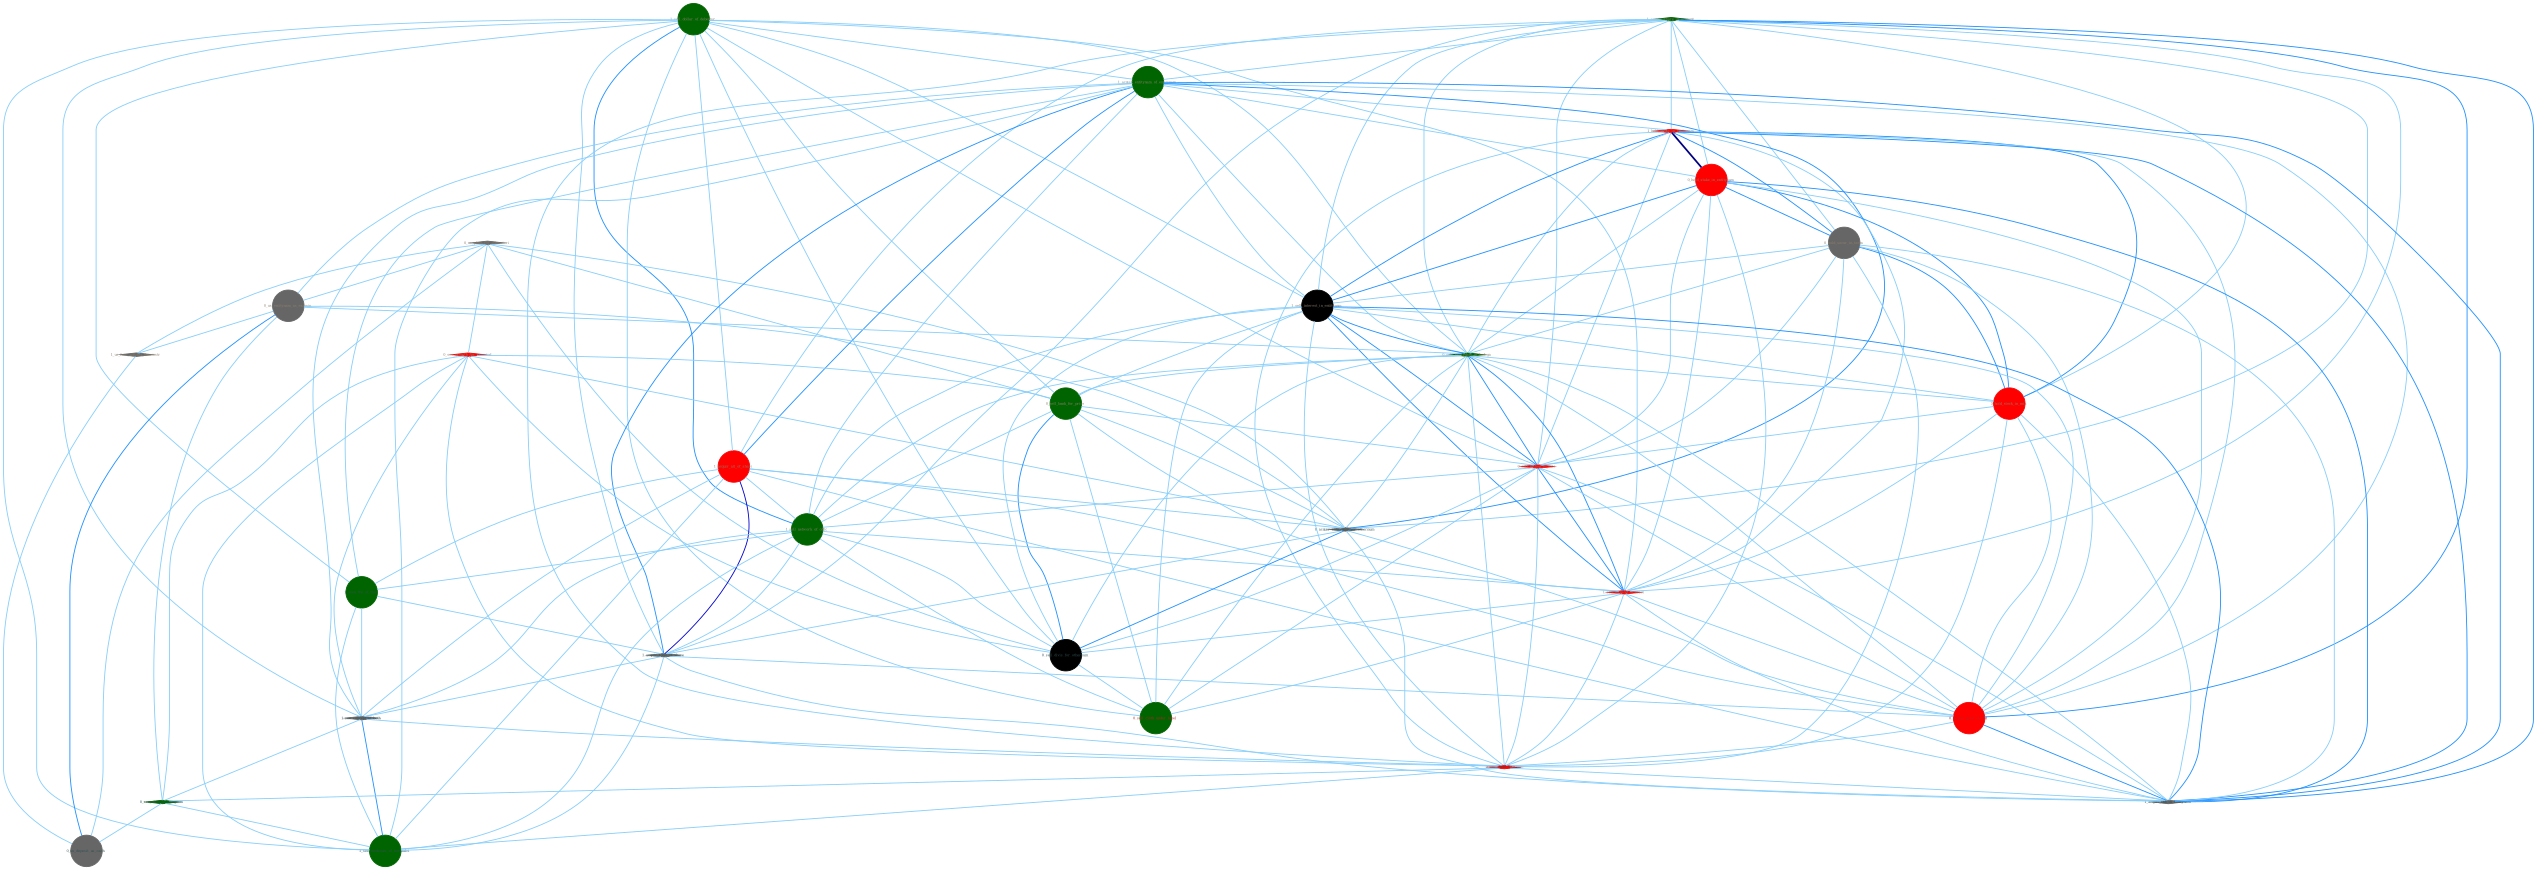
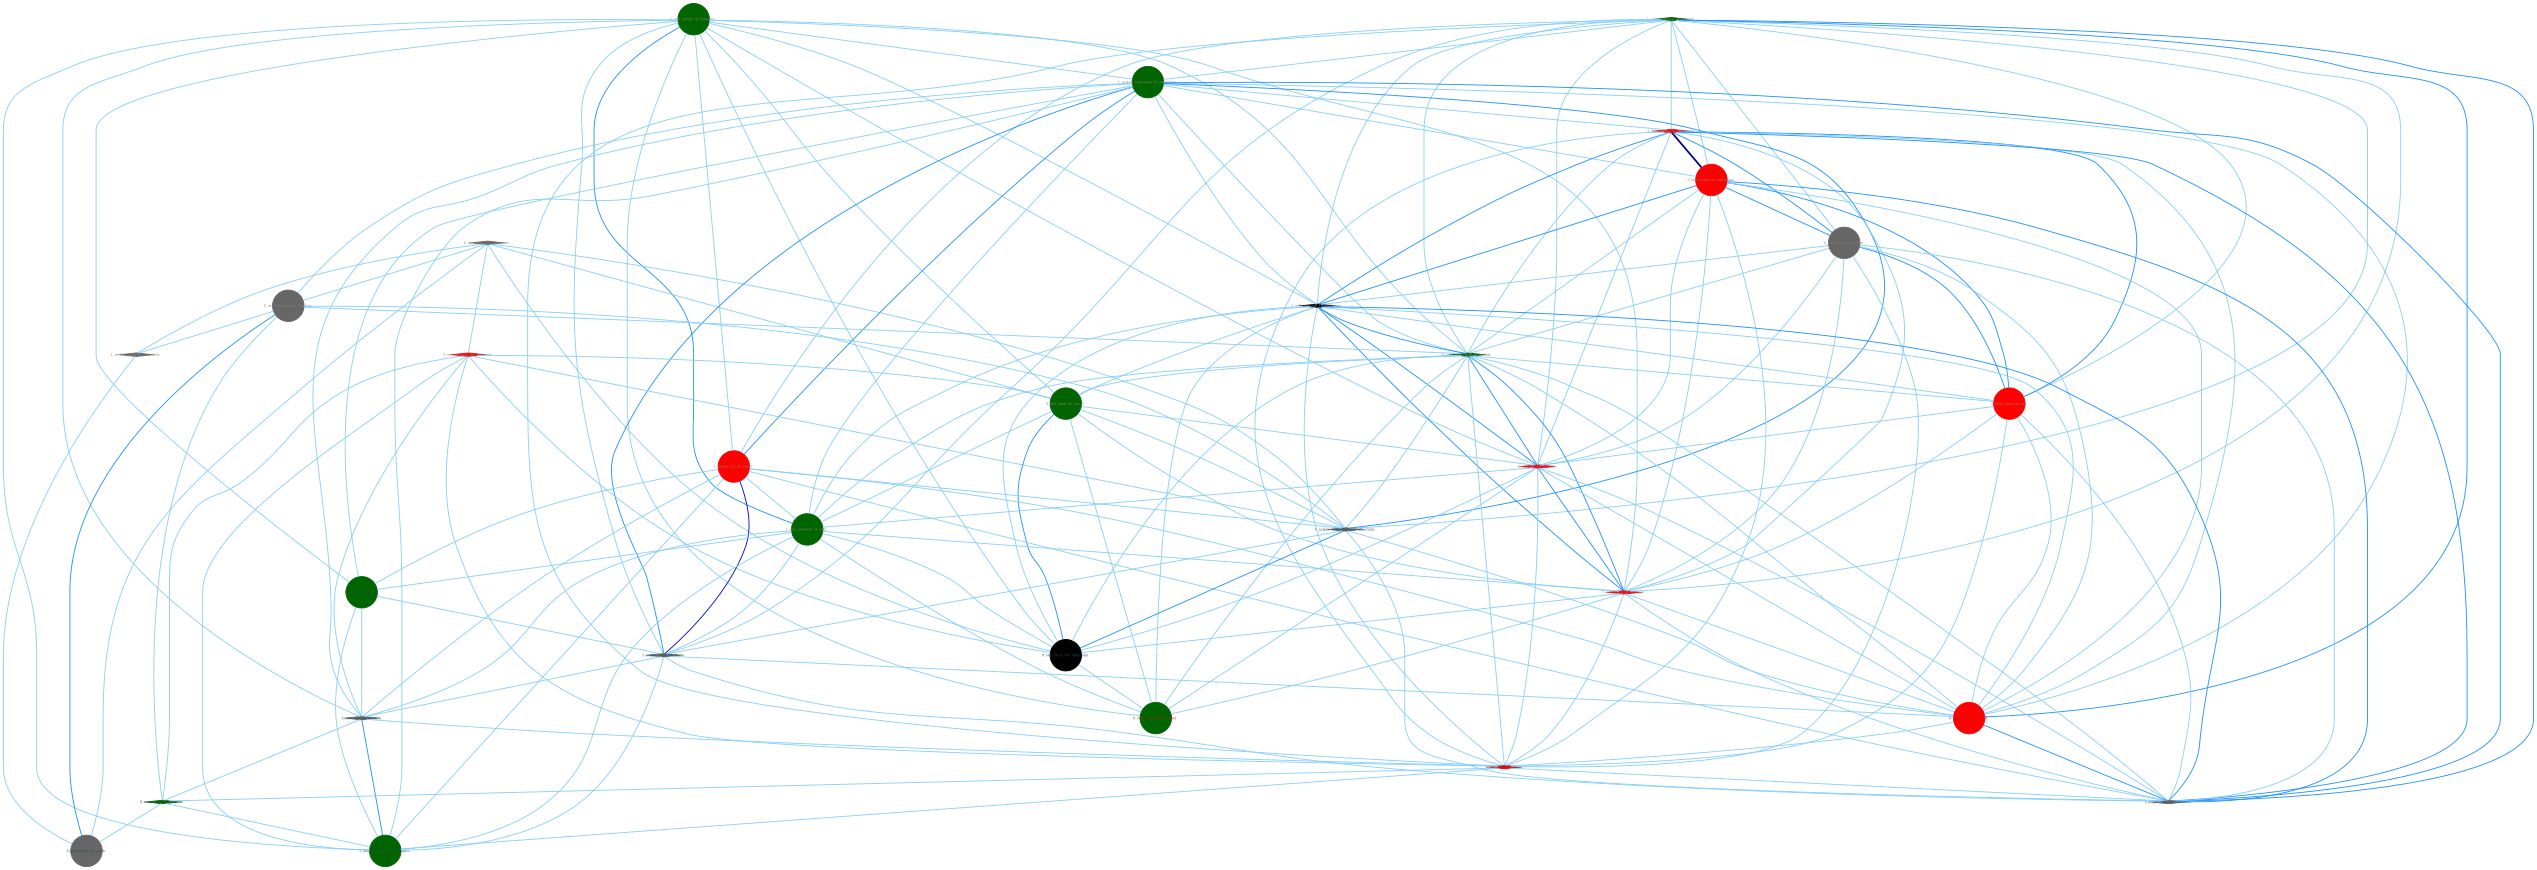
  graph {
    node [color=darkgreen fixedsize=true fontcolor="#8b7d6b" fontsize=4 shape=circle style=filled]
    edge [color="#87cefa" w=1]
    "1_sell_dollar_of_debentur " [height=.06 width=.5]
    "0_us_plant_for_laboratori " [color=gray40 height=.06 shape=diamond width=.5]
    "1_acquir_share_in_account " [height=.06 shape=diamond width=.5]
    "1_acquir_entitynam_of_entitynam " [height=.06 width=.5]
    "1_hold_stake_in_entitynam " [color=red height=.06 shape=diamond width=.5]
    "0_hold_stake_in_entitynam " [color=red height=.06 width=.5]
    "0_hold_secur_in_term " [color=gray40 height=.06 width=.5]
-   "1_sell_interest_in_entitynam " [color=black height=.06 width=.5]
+   "1_sell_interest_in_entitynam " [color=black height=.06 shape=diamond width=.5]
    "0_us_entitynam_as_examin " [color=gray40 height=.06 width=.5]
    "1_us_forc_against_demonstr " [color=gray40 height=.06 shape=diamond width=.5]
    "0_sell_entitynam_in_bodega " [height=.06 shape=diamond width=.5]
    "0_hold_stock_in_mix " [color=red height=.06 width=.5]
    "0_see_growth_for_remaind " [color=red height=.06 shape=diamond width=.5]
    "0_sell_bank_for_price " [height=.06 width=.5]
    "0_sell_billion_in_sale " [color=red height=.06 shape=diamond width=.5]
    "1_acquir_all_of_share " [color=red height=.06 width=.5]
    "1_sell_network_of_offic " [height=.06 width=.5]
    "1_sell_million_in_asset " [color=red height=.06 shape=diamond width=.5]
    "0_sell_cloth_under_label " [fontcolor="#b22222" height=.06 width=.5]
    "0_acquir_posit_in_bid " [color=red fontcolor="#b22222" height=.06 width=.5]
    "1_seen_the_of_that " [fontcolor="#2f4f4f" height=.06 width=.5]
    "0_sell_divis_for_othernum " [color=black fontcolor="#2f4f4f" height=.06 width=.5]
    "1_acquir_total_of_share " [color=gray40 fontcolor="#2f4f4f" height=.06 shape=diamond width=.5]
    "1_see_concept_of_both " [color=gray40 fontcolor="#2f4f4f" height=.06 shape=diamond width=.5]
    "1_see_modicum_of_normalci " [fontcolor="#2f4f4f" height=.06 width=.5]
    "0_acquir_entitynam_for_othernum " [color=gray40 fontcolor="#2f4f4f" height=.06 shape=diamond width=.5]
    "0_us_deposit_as_cach " [color=gray40 fontcolor="#2f4f4f" height=.06 width=.5]
    "0_see_chief_in_futur " [color=red fontcolor="#2f4f4f" height=.06 shape=diamond width=.5]
    "1_acquir_lab_in_entitynam " [color=gray40 fontcolor="#2f4f4f" height=.06 shape=diamond width=.5]
    "0_see_shop_as_symptom " [fontcolor="#2f4f4f" height=.06 shape=diamond width=.5]
    subgraph sub_1 {
      "1_sell_dollar_of_debentur "
      "0_us_plant_for_laboratori "
      "1_acquir_share_in_account "
      "1_acquir_entitynam_of_entitynam "
      "1_hold_stake_in_entitynam "
      "0_hold_stake_in_entitynam "
      "0_hold_secur_in_term "
      "1_sell_interest_in_entitynam "
      "0_us_entitynam_as_examin "
      "1_us_forc_against_demonstr "
      "0_sell_entitynam_in_bodega "
      "0_hold_stock_in_mix "
      "0_see_growth_for_remaind "
      "0_sell_bank_for_price "
      "0_sell_billion_in_sale "
      "1_acquir_all_of_share "
      "1_sell_network_of_offic "
      "1_sell_million_in_asset "
    }
    subgraph sub_2 {
      "0_sell_cloth_under_label "
      "0_acquir_posit_in_bid "
    }
    "1_sell_dollar_of_debentur " -- "1_acquir_entitynam_of_entitynam "
    "1_sell_dollar_of_debentur " -- "1_sell_interest_in_entitynam "
    "1_sell_dollar_of_debentur " -- "0_sell_entitynam_in_bodega "
    "1_sell_dollar_of_debentur " -- "0_sell_bank_for_price "
    "1_sell_dollar_of_debentur " -- "0_sell_billion_in_sale "
    "1_sell_dollar_of_debentur " -- "1_acquir_all_of_share "
    "1_sell_dollar_of_debentur " -- "1_sell_network_of_offic " [color="#1e90ff" w=2]
    "1_sell_dollar_of_debentur " -- "1_sell_million_in_asset "
    "1_sell_dollar_of_debentur " -- "0_sell_cloth_under_label "
    "1_sell_dollar_of_debentur " -- "1_seen_the_of_that "
    "1_sell_dollar_of_debentur " -- "0_sell_divis_for_othernum "
    "1_sell_dollar_of_debentur " -- "1_acquir_total_of_share "
    "1_sell_dollar_of_debentur " -- "1_see_concept_of_both "
    "1_sell_dollar_of_debentur " -- "1_see_modicum_of_normalci "
    "0_us_plant_for_laboratori " -- "0_us_entitynam_as_examin "
    "0_us_plant_for_laboratori " -- "1_us_forc_against_demonstr "
    "0_us_plant_for_laboratori " -- "0_see_growth_for_remaind "
    "0_us_plant_for_laboratori " -- "0_sell_bank_for_price "
    "0_us_plant_for_laboratori " -- "0_sell_divis_for_othernum "
    "0_us_plant_for_laboratori " -- "0_acquir_entitynam_for_othernum "
    "0_us_plant_for_laboratori " -- "0_us_deposit_as_cach "
    "1_acquir_share_in_account " -- "1_acquir_entitynam_of_entitynam "
    "1_acquir_share_in_account " -- "1_hold_stake_in_entitynam "
    "1_acquir_share_in_account " -- "0_hold_stake_in_entitynam "
    "1_acquir_share_in_account " -- "0_hold_secur_in_term "
    "1_acquir_share_in_account " -- "1_sell_interest_in_entitynam "
    "1_acquir_share_in_account " -- "0_sell_entitynam_in_bodega "
    "1_acquir_share_in_account " -- "0_hold_stock_in_mix "
    "1_acquir_share_in_account " -- "0_sell_billion_in_sale "
    "1_acquir_share_in_account " -- "1_acquir_all_of_share "
    "1_acquir_share_in_account " -- "1_sell_million_in_asset "
    "1_acquir_share_in_account " -- "0_acquir_posit_in_bid " [color="#1e90ff" w=2]
    "1_acquir_share_in_account " -- "1_acquir_total_of_share "
    "1_acquir_share_in_account " -- "0_acquir_entitynam_for_othernum "
    "1_acquir_share_in_account " -- "0_see_chief_in_futur "
    "1_acquir_share_in_account " -- "1_acquir_lab_in_entitynam " [color="#1e90ff" w=2]
    "1_acquir_entitynam_of_entitynam " -- "1_hold_stake_in_entitynam "
    "1_acquir_entitynam_of_entitynam " -- "0_hold_stake_in_entitynam "
    "1_acquir_entitynam_of_entitynam " -- "1_sell_interest_in_entitynam "
    "1_acquir_entitynam_of_entitynam " -- "0_us_entitynam_as_examin "
    "1_acquir_entitynam_of_entitynam " -- "0_sell_entitynam_in_bodega "
    "1_acquir_entitynam_of_entitynam " -- "1_acquir_all_of_share " [color="#1e90ff" w=2]
    "1_acquir_entitynam_of_entitynam " -- "1_sell_network_of_offic "
    "1_acquir_entitynam_of_entitynam " -- "0_acquir_posit_in_bid "
    "1_acquir_entitynam_of_entitynam " -- "1_seen_the_of_that "
    "1_acquir_entitynam_of_entitynam " -- "1_acquir_total_of_share " [color="#1e90ff" w=2]
    "1_acquir_entitynam_of_entitynam " -- "1_see_concept_of_both "
    "1_acquir_entitynam_of_entitynam " -- "1_see_modicum_of_normalci "
    "1_acquir_entitynam_of_entitynam " -- "0_acquir_entitynam_for_othernum " [color="#1e90ff" w=2]
    "1_acquir_entitynam_of_entitynam " -- "1_acquir_lab_in_entitynam " [color="#1e90ff" w=2]
    "1_hold_stake_in_entitynam " -- "0_hold_stake_in_entitynam " [color="#000080" style=bold w=4]
    "1_hold_stake_in_entitynam " -- "0_hold_secur_in_term " [color="#1e90ff" w=2]
    "1_hold_stake_in_entitynam " -- "1_sell_interest_in_entitynam " [color="#1e90ff" w=2]
    "1_hold_stake_in_entitynam " -- "0_sell_entitynam_in_bodega "
    "1_hold_stake_in_entitynam " -- "0_hold_stock_in_mix " [color="#1e90ff" w=2]
    "1_hold_stake_in_entitynam " -- "0_sell_billion_in_sale "
    "1_hold_stake_in_entitynam " -- "1_sell_million_in_asset "
    "1_hold_stake_in_entitynam " -- "0_acquir_posit_in_bid "
    "1_hold_stake_in_entitynam " -- "0_see_chief_in_futur "
    "1_hold_stake_in_entitynam " -- "1_acquir_lab_in_entitynam " [color="#1e90ff" w=2]
    "0_hold_stake_in_entitynam " -- "0_hold_secur_in_term " [color="#1e90ff" w=2]
    "0_hold_stake_in_entitynam " -- "1_sell_interest_in_entitynam " [color="#1e90ff" w=2]
    "0_hold_stake_in_entitynam " -- "0_sell_entitynam_in_bodega "
    "0_hold_stake_in_entitynam " -- "0_hold_stock_in_mix " [color="#1e90ff" w=2]
    "0_hold_stake_in_entitynam " -- "0_sell_billion_in_sale "
    "0_hold_stake_in_entitynam " -- "1_sell_million_in_asset "
    "0_hold_stake_in_entitynam " -- "0_acquir_posit_in_bid "
    "0_hold_stake_in_entitynam " -- "0_see_chief_in_futur "
    "0_hold_stake_in_entitynam " -- "1_acquir_lab_in_entitynam " [color="#1e90ff" w=2]
    "0_hold_secur_in_term " -- "1_sell_interest_in_entitynam "
    "0_hold_secur_in_term " -- "0_sell_entitynam_in_bodega "
    "0_hold_secur_in_term " -- "0_hold_stock_in_mix " [color="#1e90ff" w=2]
    "0_hold_secur_in_term " -- "0_sell_billion_in_sale "
    "0_hold_secur_in_term " -- "1_sell_million_in_asset "
    "0_hold_secur_in_term " -- "0_acquir_posit_in_bid "
    "0_hold_secur_in_term " -- "0_see_chief_in_futur "
    "0_hold_secur_in_term " -- "1_acquir_lab_in_entitynam "
    "1_sell_interest_in_entitynam " -- "0_sell_entitynam_in_bodega " [color="#1e90ff" w=2]
    "1_sell_interest_in_entitynam " -- "0_hold_stock_in_mix "
    "1_sell_interest_in_entitynam " -- "0_sell_bank_for_price "
    "1_sell_interest_in_entitynam " -- "0_sell_billion_in_sale " [color="#1e90ff" w=2]
    "1_sell_interest_in_entitynam " -- "1_sell_network_of_offic "
    "1_sell_interest_in_entitynam " -- "1_sell_million_in_asset " [color="#1e90ff" w=2]
    "1_sell_interest_in_entitynam " -- "0_sell_cloth_under_label "
    "1_sell_interest_in_entitynam " -- "0_acquir_posit_in_bid "
    "1_sell_interest_in_entitynam " -- "0_sell_divis_for_othernum "
    "1_sell_interest_in_entitynam " -- "0_see_chief_in_futur "
    "1_sell_interest_in_entitynam " -- "1_acquir_lab_in_entitynam " [color="#1e90ff" w=2]
    "0_us_entitynam_as_examin " -- "1_us_forc_against_demonstr "
    "0_us_entitynam_as_examin " -- "0_sell_entitynam_in_bodega "
    "0_us_entitynam_as_examin " -- "0_acquir_entitynam_for_othernum "
    "0_us_entitynam_as_examin " -- "0_us_deposit_as_cach " [color="#1e90ff" w=2]
    "0_us_entitynam_as_examin " -- "0_see_shop_as_symptom "
    "1_us_forc_against_demonstr " -- "0_us_deposit_as_cach "
    "0_sell_entitynam_in_bodega " -- "0_hold_stock_in_mix "
    "0_sell_entitynam_in_bodega " -- "0_sell_bank_for_price "
    "0_sell_entitynam_in_bodega " -- "0_sell_billion_in_sale " [color="#1e90ff" w=2]
    "0_sell_entitynam_in_bodega " -- "1_sell_network_of_offic "
    "0_sell_entitynam_in_bodega " -- "1_sell_million_in_asset " [color="#1e90ff" w=2]
    "0_sell_entitynam_in_bodega " -- "0_sell_cloth_under_label "
    "0_sell_entitynam_in_bodega " -- "0_acquir_posit_in_bid "
    "0_sell_entitynam_in_bodega " -- "0_sell_divis_for_othernum "
    "0_sell_entitynam_in_bodega " -- "0_acquir_entitynam_for_othernum "
    "0_sell_entitynam_in_bodega " -- "0_see_chief_in_futur "
    "0_sell_entitynam_in_bodega " -- "1_acquir_lab_in_entitynam "
    "0_hold_stock_in_mix " -- "0_sell_billion_in_sale "
    "0_hold_stock_in_mix " -- "1_sell_million_in_asset "
    "0_hold_stock_in_mix " -- "0_acquir_posit_in_bid "
    "0_hold_stock_in_mix " -- "0_see_chief_in_futur "
    "0_hold_stock_in_mix " -- "1_acquir_lab_in_entitynam "
    "0_see_growth_for_remaind " -- "0_sell_bank_for_price "
    "0_see_growth_for_remaind " -- "0_sell_divis_for_othernum "
    "0_see_growth_for_remaind " -- "1_see_concept_of_both "
    "0_see_growth_for_remaind " -- "1_see_modicum_of_normalci "
    "0_see_growth_for_remaind " -- "0_acquir_entitynam_for_othernum "
    "0_see_growth_for_remaind " -- "0_see_chief_in_futur "
    "0_see_growth_for_remaind " -- "0_see_shop_as_symptom "
    "0_sell_bank_for_price " -- "0_sell_billion_in_sale "
    "0_sell_bank_for_price " -- "1_sell_network_of_offic "
    "0_sell_bank_for_price " -- "1_sell_million_in_asset "
    "0_sell_bank_for_price " -- "0_sell_cloth_under_label "
    "0_sell_bank_for_price " -- "0_sell_divis_for_othernum " [color="#1e90ff" w=2]
    "0_sell_bank_for_price " -- "0_acquir_entitynam_for_othernum "
    "0_sell_billion_in_sale " -- "1_sell_network_of_offic "
    "0_sell_billion_in_sale " -- "1_sell_million_in_asset " [color="#1e90ff" w=2]
    "0_sell_billion_in_sale " -- "0_sell_cloth_under_label "
    "0_sell_billion_in_sale " -- "0_acquir_posit_in_bid "
    "0_sell_billion_in_sale " -- "0_sell_divis_for_othernum "
    "0_sell_billion_in_sale " -- "0_see_chief_in_futur "
    "0_sell_billion_in_sale " -- "1_acquir_lab_in_entitynam "
    "1_acquir_all_of_share " -- "1_sell_network_of_offic "
    "1_acquir_all_of_share " -- "0_acquir_posit_in_bid "
    "1_acquir_all_of_share " -- "1_seen_the_of_that "
    "1_acquir_all_of_share " -- "1_acquir_total_of_share " [color="#0000cd" w=3]
    "1_acquir_all_of_share " -- "1_see_concept_of_both "
    "1_acquir_all_of_share " -- "1_see_modicum_of_normalci "
    "1_acquir_all_of_share " -- "0_acquir_entitynam_for_othernum "
    "1_acquir_all_of_share " -- "1_acquir_lab_in_entitynam "
    "1_sell_network_of_offic " -- "1_sell_million_in_asset "
    "1_sell_network_of_offic " -- "0_sell_cloth_under_label "
    "1_sell_network_of_offic " -- "1_seen_the_of_that "
    "1_sell_network_of_offic " -- "0_sell_divis_for_othernum "
    "1_sell_network_of_offic " -- "1_acquir_total_of_share "
    "1_sell_network_of_offic " -- "1_see_concept_of_both "
    "1_sell_network_of_offic " -- "1_see_modicum_of_normalci "
    "1_sell_million_in_asset " -- "0_sell_cloth_under_label "
    "1_sell_million_in_asset " -- "0_acquir_posit_in_bid "
    "1_sell_million_in_asset " -- "0_sell_divis_for_othernum "
    "1_sell_million_in_asset " -- "0_see_chief_in_futur "
    "1_sell_million_in_asset " -- "1_acquir_lab_in_entitynam "
    "0_acquir_posit_in_bid " -- "0_see_chief_in_futur "
    "0_acquir_posit_in_bid " -- "1_acquir_lab_in_entitynam " [color="#1e90ff" w=2]
    "1_seen_the_of_that " -- "1_acquir_total_of_share "
    "1_seen_the_of_that " -- "1_see_concept_of_both "
    "1_seen_the_of_that " -- "1_see_modicum_of_normalci "
    "0_sell_divis_for_othernum " -- "0_sell_cloth_under_label "
    "1_acquir_total_of_share " -- "0_acquir_posit_in_bid "
    "1_acquir_total_of_share " -- "1_see_concept_of_both "
    "1_acquir_total_of_share " -- "1_see_modicum_of_normalci "
    "1_acquir_total_of_share " -- "1_acquir_lab_in_entitynam "
    "1_see_concept_of_both " -- "1_see_modicum_of_normalci " [color="#1e90ff" w=2]
    "1_see_concept_of_both " -- "0_see_chief_in_futur "
    "1_see_concept_of_both " -- "0_see_shop_as_symptom "
    "0_acquir_entitynam_for_othernum " -- "0_acquir_posit_in_bid "
    "0_acquir_entitynam_for_othernum " -- "0_sell_divis_for_othernum " [color="#1e90ff" w=2]
    "0_acquir_entitynam_for_othernum " -- "1_acquir_total_of_share "
    "0_acquir_entitynam_for_othernum " -- "1_acquir_lab_in_entitynam "
    "0_see_chief_in_futur " -- "1_see_modicum_of_normalci "
    "0_see_chief_in_futur " -- "1_acquir_lab_in_entitynam "
    "0_see_chief_in_futur " -- "0_see_shop_as_symptom "
    "0_see_shop_as_symptom " -- "1_see_modicum_of_normalci "
    "0_see_shop_as_symptom " -- "0_us_deposit_as_cach "
  }
